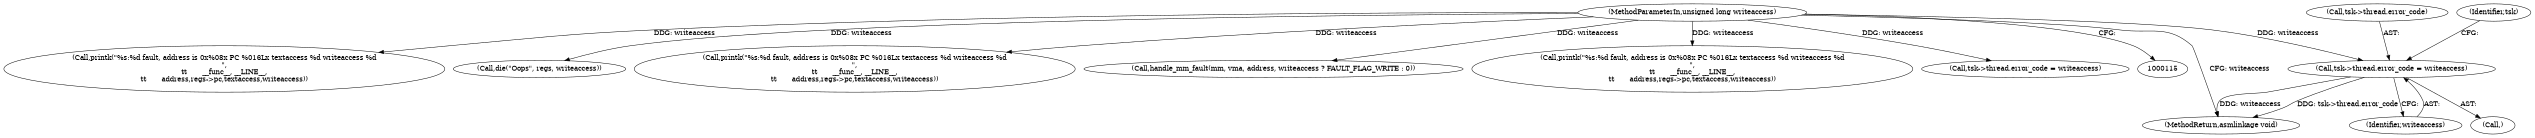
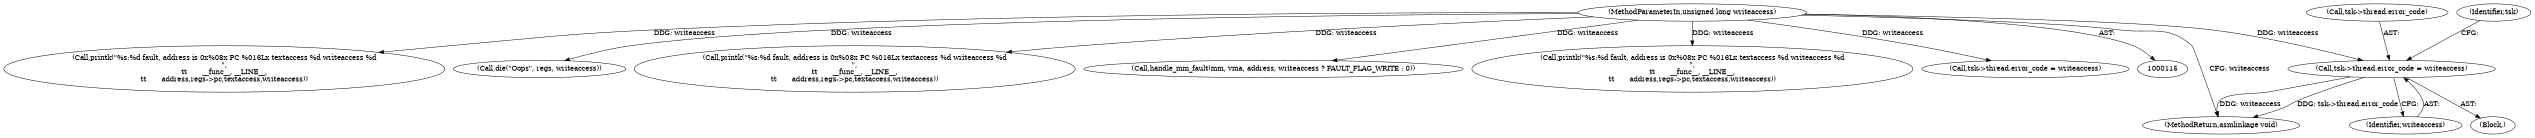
  digraph {
    n1 [label="(Call,tsk->thread.error_code = writeaccess)"]
    n2 [label="(MethodReturn,asmlinkage void)"]
    n3 [label="(Identifier,writeaccess)"]
-   n4 [label="(Call,)"]
+   n4 [label="(Block,)"]
    n5 [label="(MethodParameterIn,unsigned long writeaccess)"]
    n6 [label="(Call,printk(\"%s:%d fault, address is 0x%08x PC %016Lx textaccess %d writeaccess %d\n\",\n\t\t       __func__, __LINE__,\n\t\t       address,regs->pc,textaccess,writeaccess))"]
    n7 [label="(Call,die(\"Oops\", regs, writeaccess))"]
    n8 [label="(Call,printk(\"%s:%d fault, address is 0x%08x PC %016Lx textaccess %d writeaccess %d\n\",\n\t\t       __func__, __LINE__,\n\t\t       address,regs->pc,textaccess,writeaccess))"]
    n9 [label="(Call,handle_mm_fault(mm, vma, address, writeaccess ? FAULT_FLAG_WRITE : 0))"]
    n10 [label="(Call,printk(\"%s:%d fault, address is 0x%08x PC %016Lx textaccess %d writeaccess %d\n\",\n\t\t       __func__, __LINE__,\n\t\t       address,regs->pc,textaccess,writeaccess))"]
    n11 [label="(Call,tsk->thread.error_code = writeaccess)"]
    1000115
    n13 [label="(Call,tsk->thread.error_code)"]
    n14 [label="(Identifier,tsk)"]
    n1 -> n2 [label="DDG: tsk->thread.error_code"]
    n1 -> n2 [label="DDG: writeaccess"]
    n1 -> n3 [label="CFG: "]
    n1 -> n4 [label="AST: "]
    n3 -> n1 [label="AST: "]
    n5 -> n1 [label="DDG: writeaccess"]
    n5 -> n2 [label="CFG: writeaccess"]
    n5 -> n6 [label="DDG: writeaccess"]
    n5 -> n7 [label="DDG: writeaccess"]
    n5 -> n8 [label="DDG: writeaccess"]
    n5 -> n9 [label="DDG: writeaccess"]
    n5 -> n10 [label="DDG: writeaccess"]
    n5 -> n11 [label="DDG: writeaccess"]
-   n5 -> 1000115 [label="CFG: "]
+   n5 -> 1000115 [label="AST: "]
    n13 -> n1 [label="AST: "]
    n14 -> n1 [label="CFG: "]
  }
